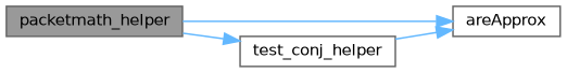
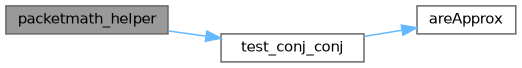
  digraph {
    rankdir=LR
    node [color=grey40 fillcolor=white fontname=Helvetica fontsize=10 shape=box style=filled]
    edge [color=steelblue1 fontname=Helvetica fontsize=10 labelfontname=Helvetica labelfontsize=10 style=solid]
    n1 [color=gray40 fillcolor=grey60 fontcolor=black height=0.2 label=packetmath_helper width=0.4]
    n2 [height=0.2 label=areApprox width=0.4]
-   n3 [height=0.2 label=test_conj_helper width=0.4]
-   n1 -> n2
+   n3 [height=0.2 label=test_conj_conj width=0.4]
    n1 -> n3
    n3 -> n2
  }
